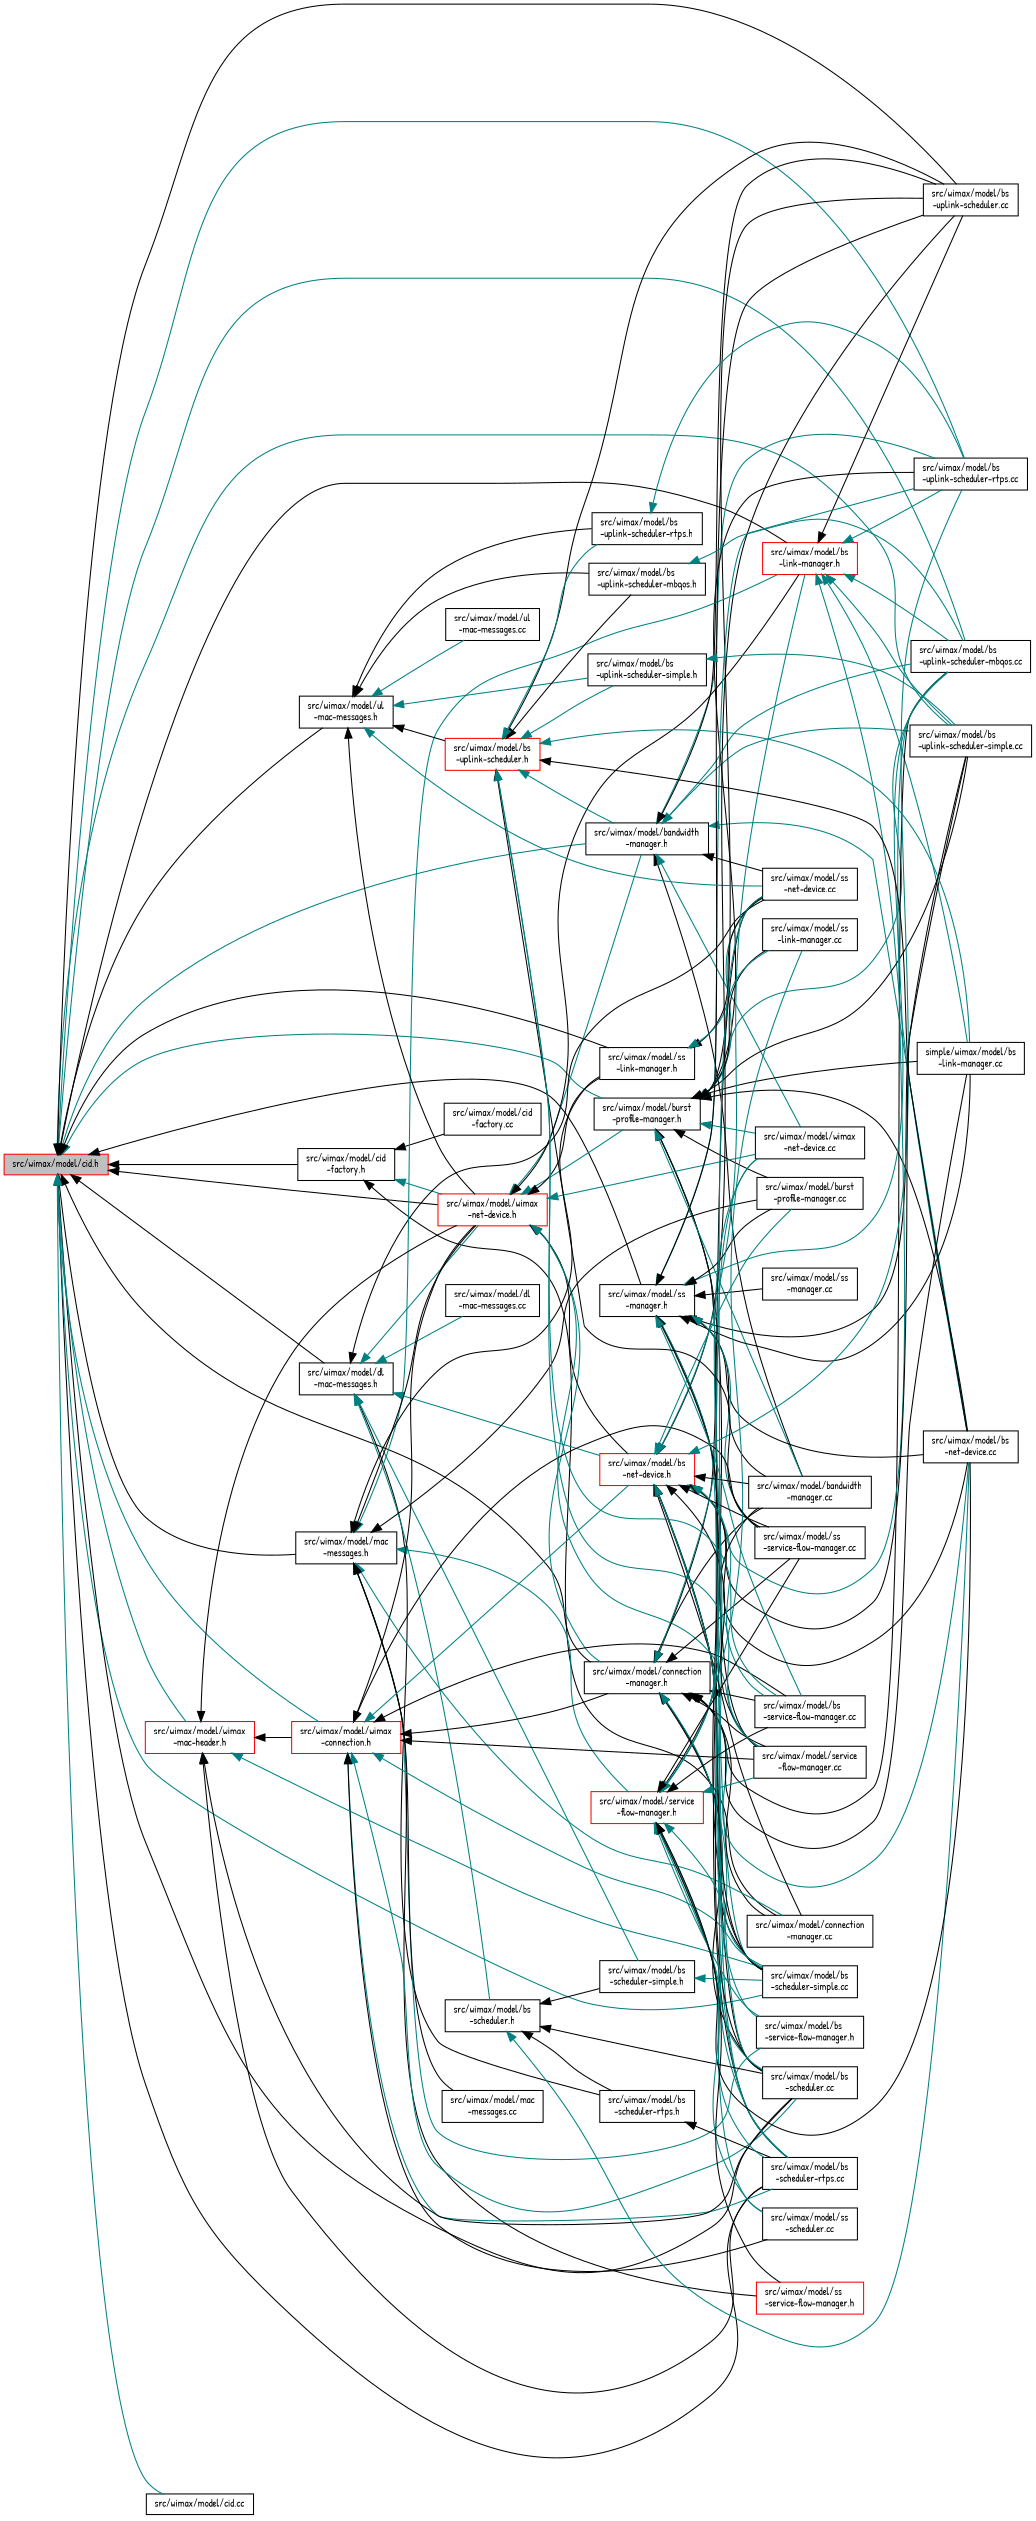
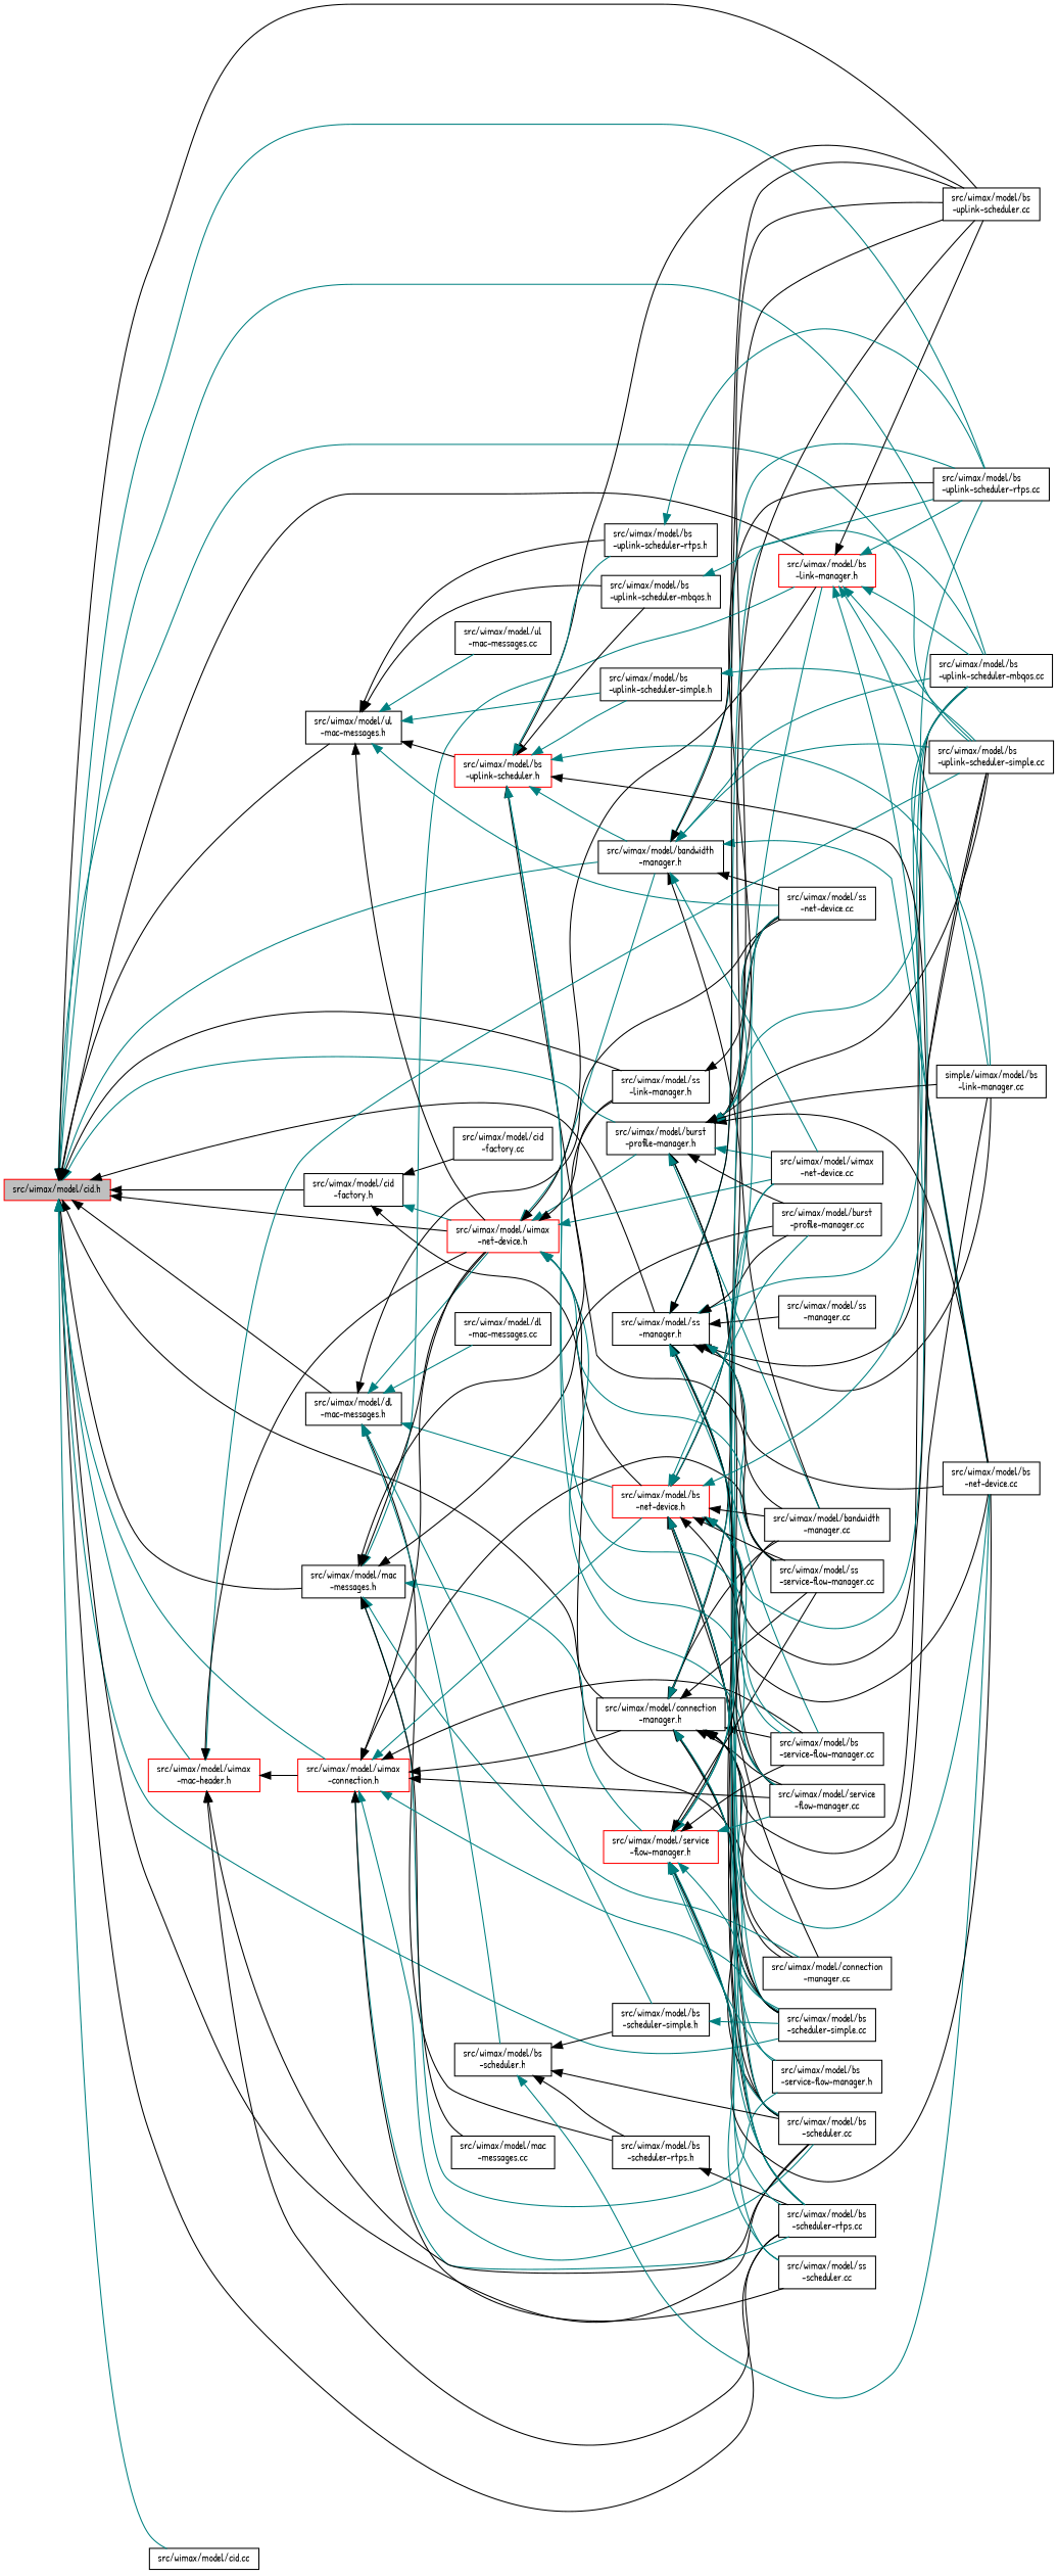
  digraph {
    fontname="Patrick Hand"
    rankdir=LR
    node [color=black fillcolor=white fontname="Patrick Hand" fontsize=10 shape=record style=filled]
    edge [color=black dir=back fontname="Patrick Hand" fontsize=10 labelfontname=Helvetica labelfontsize=10 style=solid]
    n1 [color=red fillcolor=grey75 fontcolor=black height=0.2 label="src/wimax/model/cid.h" width=0.4]
    n2 [height=0.2 label="src/wimax/model/bandwidth\l-manager.h" width=0.4]
    n3 [height=0.2 label="src/wimax/model/bs\l-uplink-scheduler-mbqos.cc" width=0.4]
    n4 [height=0.2 label="src/wimax/model/bs\l-uplink-scheduler-rtps.cc" width=0.4]
    n5 [height=0.2 label="src/wimax/model/bs\l-uplink-scheduler-simple.cc" width=0.4]
    n6 [height=0.2 label="src/wimax/model/bs\l-uplink-scheduler.cc" width=0.4]
    n7 [color=red height=0.2 label="src/wimax/model/bs\l-link-manager.h" width=0.4]
    n8 [height=0.2 label="src/wimax/model/bs\l-scheduler-rtps.cc" width=0.4]
    n9 [height=0.2 label="src/wimax/model/bs\l-scheduler-simple.cc" width=0.4]
    n10 [height=0.2 label="src/wimax/model/bs\l-scheduler.cc" width=0.4]
    n11 [height=0.2 label="src/wimax/model/burst\l-profile-manager.h" width=0.4]
    n12 [height=0.2 label="src/wimax/model/cid\l-factory.h" width=0.4]
    n13 [color=red height=0.2 label="src/wimax/model/wimax\l-net-device.h" width=0.4]
    n14 [height=0.2 label="src/wimax/model/ss\l-link-manager.h" width=0.4]
    n15 [height=0.2 label="src/wimax/model/cid.cc" width=0.4]
    n16 [height=0.2 label="src/wimax/model/connection\l-manager.h" width=0.4]
    n17 [height=0.2 label="src/wimax/model/dl\l-mac-messages.h" width=0.4]
    n18 [height=0.2 label="src/wimax/model/mac\l-messages.h" width=0.4]
    n19 [height=0.2 label="src/wimax/model/ss\l-manager.h" width=0.4]
    n20 [height=0.2 label="src/wimax/model/ul\l-mac-messages.h" width=0.4]
    n21 [color=red height=0.2 label="src/wimax/model/wimax\l-connection.h" width=0.4]
    n22 [color=red height=0.2 label="src/wimax/model/wimax\l-mac-header.h" width=0.4]
    n23 [height=0.2 label="src/wimax/model/bandwidth\l-manager.cc" width=0.4]
    n24 [height=0.2 label="src/wimax/model/bs\l-net-device.cc" width=0.4]
    n25 [height=0.2 label="src/wimax/model/ss\l-net-device.cc" width=0.4]
    n26 [height=0.2 label="src/wimax/model/wimax\l-net-device.cc" width=0.4]
    n27 [height=0.2 label="simple/wimax/model/bs\l-link-manager.cc" width=0.4]
    n28 [height=0.2 label="src/wimax/model/burst\l-profile-manager.cc" width=0.4]
-   n29 [height=0.2 label="src/wimax/model/ss\l-link-manager.cc" width=0.4]
    n30 [height=0.2 label="src/wimax/model/cid\l-factory.cc" width=0.4]
    n31 [height=0.2 label="src/wimax/model/connection\l-manager.cc" width=0.4]
    n32 [color=red height=0.2 label="src/wimax/model/bs\l-net-device.h" width=0.4]
    n33 [height=0.2 label="src/wimax/model/service\l-flow-manager.cc" width=0.4]
    n34 [height=0.2 label="src/wimax/model/ss\l-service-flow-manager.cc" width=0.4]
    n35 [height=0.2 label="src/wimax/model/bs\l-service-flow-manager.cc" width=0.4]
    n36 [height=0.2 label="src/wimax/model/ss\l-scheduler.cc" width=0.4]
    n37 [height=0.2 label="src/wimax/model/bs\l-scheduler-rtps.h" width=0.4]
    n38 [height=0.2 label="src/wimax/model/bs\l-scheduler-simple.h" width=0.4]
    n39 [height=0.2 label="src/wimax/model/bs\l-scheduler.h" width=0.4]
    n40 [height=0.2 label="src/wimax/model/dl\l-mac-messages.cc" width=0.4]
    n41 [height=0.2 label="src/wimax/model/bs\l-service-flow-manager.h" width=0.4]
    n42 [height=0.2 label="src/wimax/model/mac\l-messages.cc" width=0.4]
    n43 [color=red height=0.2 label="src/wimax/model/service\l-flow-manager.h" width=0.4]
-   n44 [color=red height=0.2 label="src/wimax/model/ss\l-service-flow-manager.h" width=0.4]
    n45 [height=0.2 label="src/wimax/model/ss\l-manager.cc" width=0.4]
    n46 [height=0.2 label="src/wimax/model/bs\l-uplink-scheduler-mbqos.h" width=0.4]
    n47 [height=0.2 label="src/wimax/model/bs\l-uplink-scheduler-rtps.h" width=0.4]
    n48 [height=0.2 label="src/wimax/model/bs\l-uplink-scheduler-simple.h" width=0.4]
    n49 [color=red height=0.2 label="src/wimax/model/bs\l-uplink-scheduler.h" width=0.4]
    n50 [height=0.2 label="src/wimax/model/ul\l-mac-messages.cc" width=0.4]
    n1 -> n2 [color=teal]
    n1 -> n3 [color=teal]
    n1 -> n4 [color=teal]
    n1 -> n5 [color=teal]
    n1 -> n6
    n1 -> n7
    n1 -> n8
    n1 -> n9 [color=teal]
    n1 -> n10
    n1 -> n11 [color=teal]
    n1 -> n12
    n1 -> n13
    n1 -> n14
    n1 -> n15 [color=teal]
    n1 -> n16
    n1 -> n17
    n1 -> n18
    n1 -> n19
    n1 -> n20
    n1 -> n21 [color=teal]
    n1 -> n22 [color=teal]
    n2 -> n3 [color=teal]
    n2 -> n4 [color=teal]
    n2 -> n5 [color=teal]
    n2 -> n6
    n2 -> n23
    n2 -> n24 [color=teal]
    n2 -> n25
    n2 -> n26 [color=teal]
    n7 -> n3 [color=teal]
    n7 -> n4 [color=teal]
    n7 -> n5 [color=teal]
    n7 -> n6
    n7 -> n24 [color=teal]
    n7 -> n27 [color=teal]
    n11 -> n3 [color=teal]
    n11 -> n4
    n11 -> n5
    n11 -> n6
    n11 -> n8
    n11 -> n9 [color=teal]
    n11 -> n10
    n11 -> n23 [color=teal]
    n11 -> n24
    n11 -> n25 [color=teal]
    n11 -> n26 [color=teal]
    n11 -> n27
    n11 -> n28
-   n11 -> n29
    n12 -> n13 [color=teal]
    n12 -> n30
    n12 -> n31
    n13 -> n2 [color=teal]
    n13 -> n7
    n13 -> n11 [color=teal]
    n13 -> n14
    n13 -> n26 [color=teal]
    n13 -> n32
    n13 -> n33 [color=teal]
-   n13 -> n16 [color=teal]
+   n13 -> n34 [color=teal]
    n14 -> n25
-   n14 -> n29 [color=teal]
    n16 -> n3
    n16 -> n8 [color=teal]
    n16 -> n9
    n16 -> n10
    n16 -> n23
    n16 -> n24 [color=teal]
    n16 -> n25
    n16 -> n26 [color=teal]
    n16 -> n27
    n16 -> n31
    n16 -> n33
    n16 -> n34
    n16 -> n35
    n16 -> n36 [color=teal]
    n17 -> n13 [color=teal]
    n17 -> n25
    n17 -> n32 [color=teal]
    n17 -> n37
    n17 -> n38 [color=teal]
    n17 -> n39 [color=teal]
    n17 -> n40 [color=teal]
    n18 -> n7 [color=teal]
    n18 -> n13
    n18 -> n14
    n18 -> n28
    n18 -> n31 [color=teal]
    n18 -> n41 [color=teal]
    n18 -> n42
    n18 -> n43 [color=teal]
-   n18 -> n44
    n19 -> n3 [color=teal]
    n19 -> n4 [color=teal]
    n19 -> n5
    n19 -> n6
    n19 -> n8 [color=teal]
    n19 -> n9
    n19 -> n10 [color=teal]
    n19 -> n23
    n19 -> n24
    n19 -> n27
    n19 -> n28
    n19 -> n33
    n19 -> n34 [color=teal]
    n19 -> n35 [color=teal]
    n19 -> n45
    n20 -> n13
    n20 -> n25 [color=teal]
    n20 -> n46
    n20 -> n47
    n20 -> n48 [color=teal]
    n20 -> n49
    n20 -> n50 [color=teal]
    n21 -> n8 [color=teal]
    n21 -> n9 [color=teal]
    n21 -> n10 [color=teal]
    n21 -> n13
    n21 -> n16
    n21 -> n32 [color=teal]
    n21 -> n33
    n21 -> n34
    n21 -> n35
    n21 -> n36
    n22 -> n8
-   n22 -> n9 [color=teal]
+   n22 -> n5 [color=teal]
    n22 -> n10
    n22 -> n13
    n22 -> n21
    n32 -> n3 [color=teal]
    n32 -> n4 [color=teal]
    n32 -> n5
    n32 -> n6
    n32 -> n7 [color=teal]
    n32 -> n8 [color=teal]
    n32 -> n9
    n32 -> n10
    n32 -> n23
    n32 -> n24
    n32 -> n28 [color=teal]
    n32 -> n31
    n32 -> n33
    n32 -> n34
    n32 -> n35 [color=teal]
    n32 -> n41 [color=teal]
    n37 -> n8
    n38 -> n9 [color=teal]
    n39 -> n10
    n39 -> n24 [color=teal]
    n39 -> n37
    n39 -> n38
    n43 -> n8 [color=teal]
    n43 -> n9 [color=teal]
    n43 -> n10 [color=teal]
    n43 -> n23
    n43 -> n24
    n43 -> n25 [color=teal]
    n43 -> n26 [color=teal]
-   n43 -> n29 [color=teal]
    n43 -> n33 [color=teal]
    n43 -> n34
    n43 -> n35
    n43 -> n36 [color=teal]
    n43 -> n41 [color=teal]
-   n43 -> n44
    n46 -> n3 [color=teal]
    n47 -> n4 [color=teal]
    n48 -> n5 [color=teal]
    n49 -> n2 [color=teal]
    n49 -> n6
    n49 -> n24
    n49 -> n27 [color=teal]
    n49 -> n33 [color=teal]
    n49 -> n34
    n49 -> n35 [color=teal]
    n49 -> n46
    n49 -> n47 [color=teal]
    n49 -> n48 [color=teal]
  }
